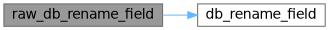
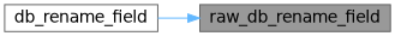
  digraph {
    rankdir=RL
    node [fontname=Helvetica fontsize=14 shape=box style=filled]
    n1 [color=gray40 fillcolor=grey60 fontcolor=black height=0.2 label=raw_db_rename_field width=0.4]
    n2 [color=grey40 fillcolor=white height=0.2 label=db_rename_field width=0.4]
-   n2 -> n1 [color=steelblue1 dir=back fontname=Helvetica fontsize=14 labelfontname=Helvetica labelfontsize=14 style=solid]
+   n1 -> n2 [color=steelblue1 dir=back fontname=Helvetica fontsize=14 labelfontname=Helvetica labelfontsize=14 style=solid]
  }
